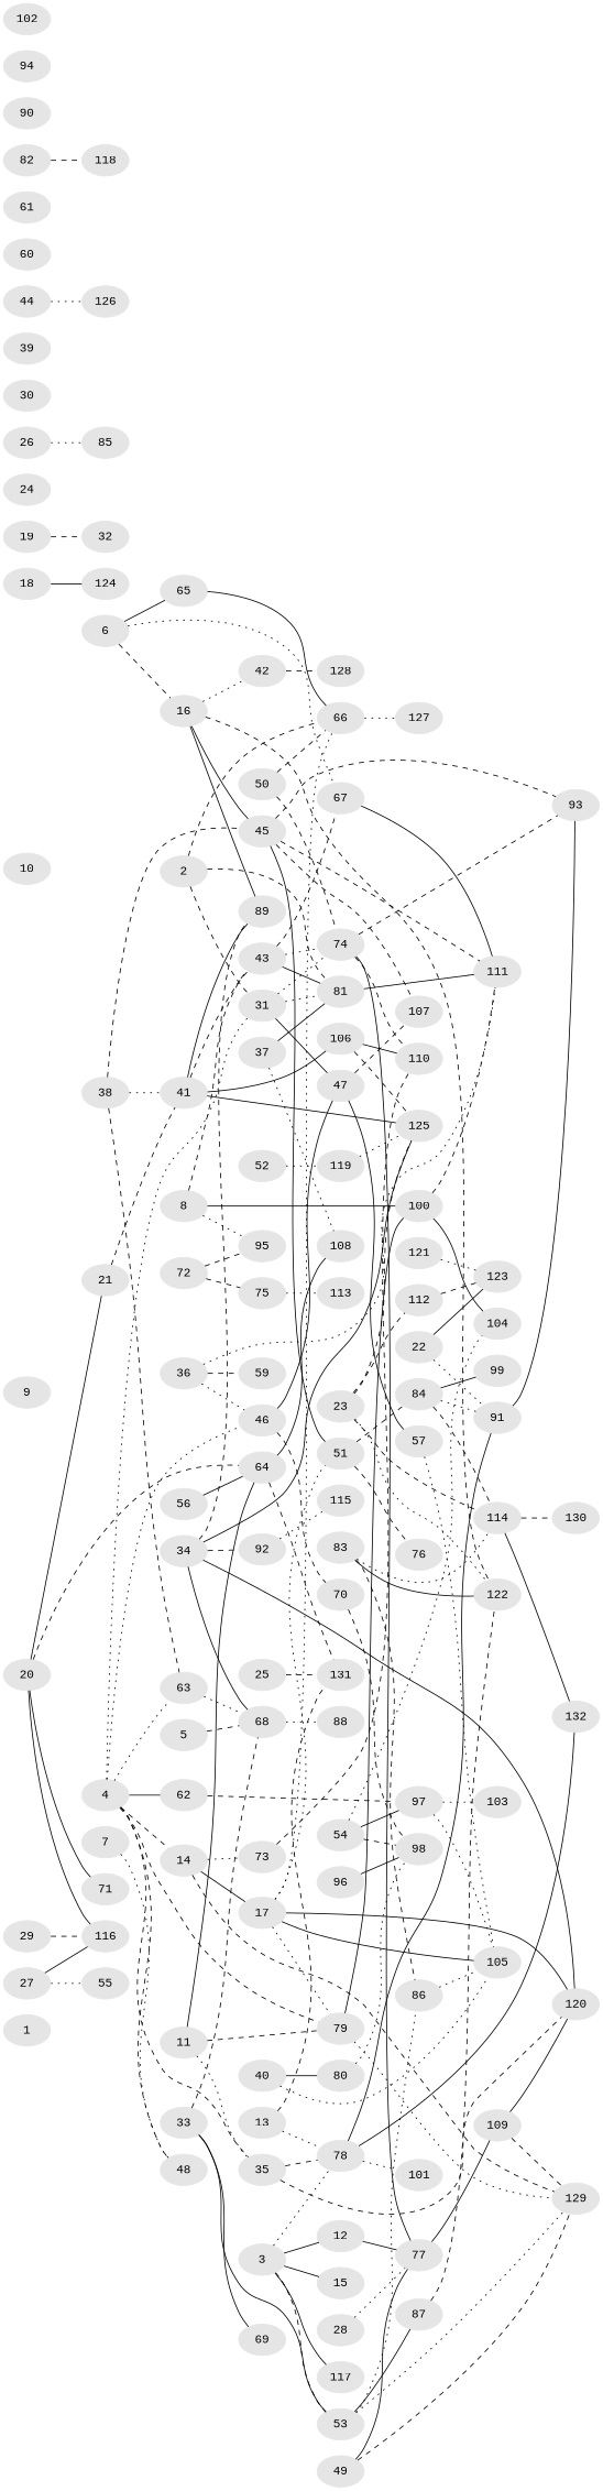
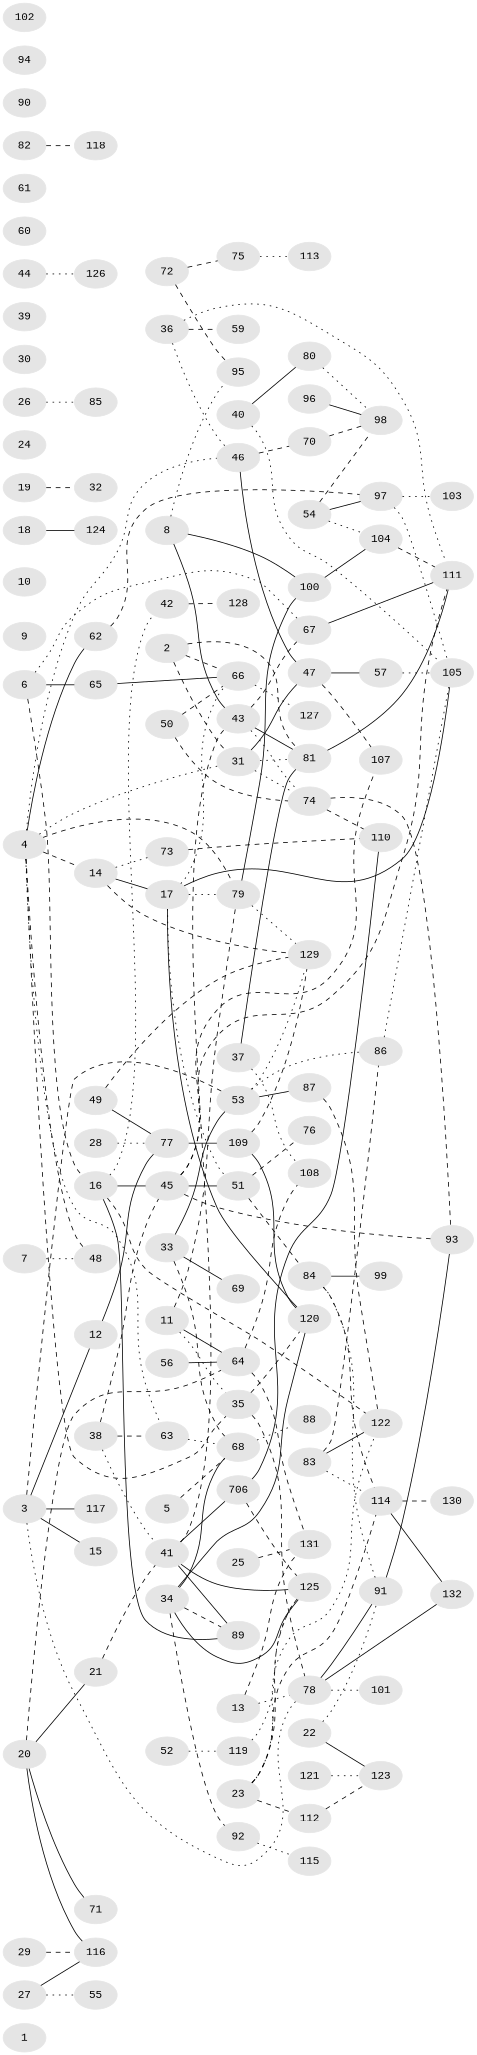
  graph {
    fontname="Liberation Mono"
    rankdir=LR
    node [color=gray90 fontname="Liberation Mono" style=filled]
    edge [fontname="Liberation Mono" style=dashed]
    1
    2
    31
    66
    81
    47
    74
    127
    111
    3
    12
    15
    53
    78
    117
    77
    129
    86
    87
    91
    101
    132
    4
    14
    35
    46
    48
    62
    63
    79
    17
    73
    120
    70
    97
    68
    100
    5
    88
    6
    16
    65
    67
    42
    45
    89
    122
    7
    8
    43
    95
    104
    9
    10
    11
    64
    131
    108
    109
    13
    51
    105
    110
    128
    93
    107
    76
    84
    18
    124
    19
    32
    20
    21
    71
    116
    41
    125
-   106
+   106 [label=706]
    22
    123
    23
    112
    114
    130
    24
    25
    26
    85
    27
    55
    28
    29
    30
    57
    33
    69
    34
    92
    115
    36
    59
    37
    38
    39
    40
    80
    98
    44
    126
    49
    50
    99
    52
    119
    54
    103
    56
    60
    61
    72
    75
    113
    82
    118
    83
    90
    94
    96
    102
    121
    2 -- 31
    2 -- 66
    2 -- 81
    31 -- 81 [style=dotted]
    31 -- 47 [style=solid]
    31 -- 74 [style=dotted]
    66 -- 127 [style=dotted]
    81 -- 111 [style=solid]
    47 -- 107
    47 -- 57 [style=solid]
-   74 -- 77 [style=solid]
    74 -- 110
    74 -- 93
    3 -- 12 [style=solid]
    3 -- 15 [style=solid]
    3 -- 53
    3 -- 78 [style=dotted]
    3 -- 117 [style=solid]
    12 -- 77 [style=solid]
    53 -- 129 [style=dotted]
    53 -- 86 [style=dotted]
    53 -- 87 [style=solid]
    78 -- 91 [style=solid]
    78 -- 101 [style=dotted]
    78 -- 132 [style=solid]
    77 -- 109 [style=solid]
    86 -- 105 [style=dotted]
    87 -- 122
    91 -- 93 [style=solid]
    4 -- 31 [style=dotted]
    4 -- 14
    4 -- 35
    4 -- 46 [style=dotted]
    4 -- 48
    4 -- 62 [style=solid]
    4 -- 63 [style=dotted]
    4 -- 79
    14 -- 129
    14 -- 17 [style=solid]
    14 -- 73 [style=dotted]
    35 -- 78
    35 -- 120
    46 -- 47 [style=solid]
    46 -- 70
    62 -- 97
    63 -- 68 [style=dotted]
    79 -- 129 [style=dotted]
    79 -- 100 [style=solid]
    17 -- 66 [style=dotted]
    17 -- 79 [style=dotted]
    17 -- 120 [style=solid]
    17 -- 51 [style=dotted]
    17 -- 105 [style=solid]
    73 -- 110
    70 -- 98
    97 -- 105 [style=dotted]
    97 -- 103 [style=dotted]
    68 -- 88 [style=dotted]
    100 -- 104 [style=solid]
    5 -- 68
    6 -- 16
    6 -- 65 [style=solid]
    6 -- 67 [style=dotted]
    16 -- 42 [style=dotted]
    16 -- 45 [style=solid]
    16 -- 89 [style=solid]
    16 -- 122
    65 -- 66 [style=solid]
    67 -- 111 [style=solid]
    42 -- 128
    45 -- 111
    45 -- 51 [style=solid]
    45 -- 93
    45 -- 107
    7 -- 48 [style=dotted]
    8 -- 100 [style=solid]
-   8 -- 43
+   8 -- 43 [style=solid]
    8 -- 95 [style=dotted]
    43 -- 81 [style=solid]
    43 -- 74 [style=dotted]
    43 -- 67
-   100 -- 111
+   104 -- 111
    11 -- 35 [style=dotted]
    11 -- 79
    11 -- 64 [style=solid]
    64 -- 131
-   64 -- 108 [style=solid]
+   64 -- 108
    109 -- 129
    109 -- 120 [style=solid]
    13 -- 78 [style=dotted]
    13 -- 131
    51 -- 76
    51 -- 84
    84 -- 91 [style=dotted]
    84 -- 114
    84 -- 99 [style=solid]
    18 -- 124 [style=solid]
    19 -- 32
    20 -- 64
    20 -- 21 [style=solid]
    20 -- 71 [style=solid]
    20 -- 116 [style=solid]
    21 -- 41
    41 -- 89 [style=solid]
    41 -- 43
    41 -- 125 [style=solid]
    41 -- 106 [style=solid]
    106 -- 110 [style=solid]
    106 -- 125
    22 -- 91 [style=dotted]
    22 -- 123 [style=solid]
    23 -- 122 [style=dotted]
    23 -- 125
    23 -- 112
    23 -- 114
    112 -- 123
    114 -- 132 [style=solid]
    114 -- 130
    25 -- 131
    26 -- 85 [style=dotted]
    27 -- 116 [style=solid]
    27 -- 55 [style=dotted]
    28 -- 77 [style=dotted]
    29 -- 116
    57 -- 105 [style=dotted]
    33 -- 53 [style=solid]
    33 -- 68
    33 -- 69 [style=solid]
    34 -- 120 [style=solid]
    34 -- 68 [style=solid]
    34 -- 89
    34 -- 125 [style=solid]
    34 -- 92
    92 -- 115 [style=dotted]
    36 -- 111 [style=dotted]
    36 -- 46 [style=dotted]
    36 -- 59
    37 -- 81 [style=solid]
    37 -- 108 [style=dotted]
    38 -- 63
    38 -- 45
    38 -- 41 [style=dotted]
    40 -- 105 [style=dotted]
    40 -- 80 [style=solid]
    80 -- 98 [style=dotted]
    44 -- 126 [style=dotted]
    49 -- 77 [style=solid]
    49 -- 129
    50 -- 66
    50 -- 74
    52 -- 119 [style=dotted]
    119 -- 125 [style=dotted]
    54 -- 97 [style=solid]
    54 -- 104 [style=dotted]
    54 -- 98
    56 -- 64 [style=solid]
    72 -- 95
    72 -- 75
    75 -- 113 [style=dotted]
    82 -- 118
    83 -- 86
    83 -- 122 [style=solid]
    83 -- 114 [style=dotted]
    96 -- 98 [style=solid]
    121 -- 123 [style=dotted]
  }
